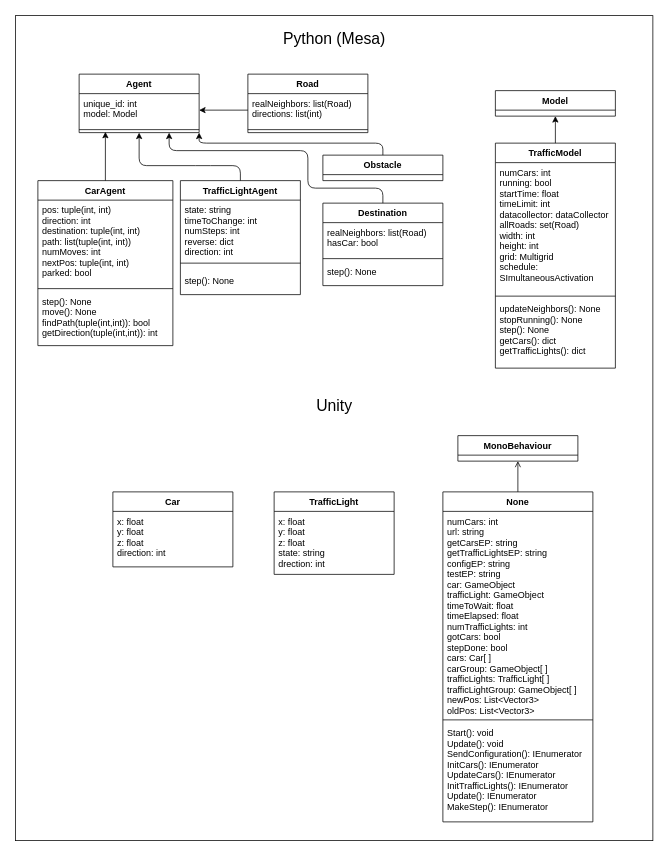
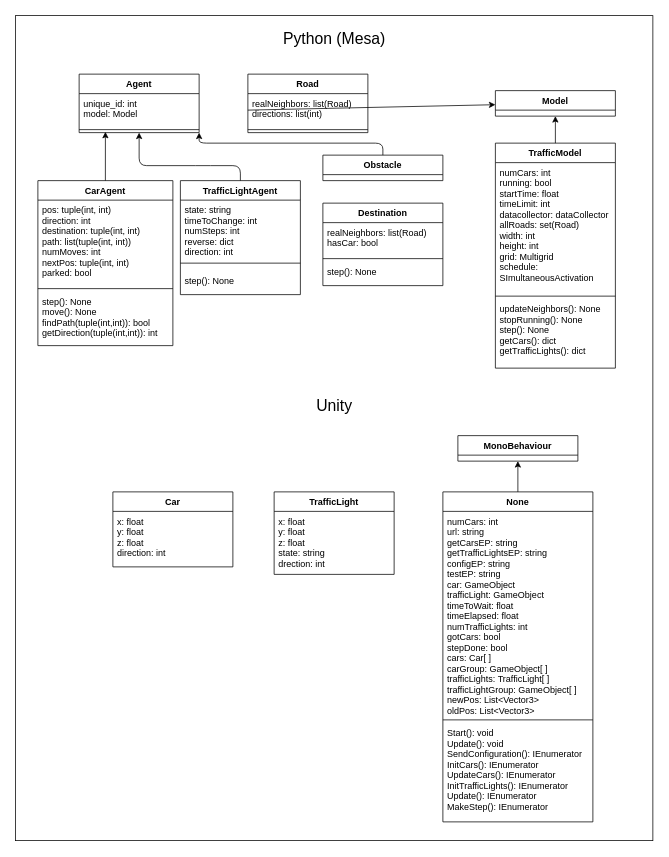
  <mxCell id="0" />
  <mxCell id="1" parent="0" />
  <mxCell id="2" value="" style="rounded=0;whiteSpace=wrap;html=1;" parent="1" vertex="1"><mxGeometry width="850" height="1100" as="geometry" x="20" y="20" /></mxCell>
  <mxCell id="3" style="edgeStyle=none;html=1;entryX=0.219;entryY=0.875;entryDx=0;entryDy=0;entryPerimeter=0;exitX=0.5;exitY=0;exitDx=0;exitDy=0;" parent="1" source="4" target="25" edge="1"><mxGeometry relative="1" as="geometry"><mxPoint x="140" y="230" as="sourcePoint" /></mxGeometry></mxCell>
  <mxCell id="4" value="CarAgent" style="swimlane;fontStyle=1;align=center;verticalAlign=top;childLayout=stackLayout;horizontal=1;startSize=26;horizontalStack=0;resizeParent=1;resizeParentMax=0;resizeLast=0;collapsible=1;marginBottom=0;fillColor=none;" parent="1" vertex="1"><mxGeometry x="50" y="240" width="180" height="220" as="geometry" /></mxCell>
  <mxCell id="5" value="pos: tuple(int, int)&#10;direction: int&#10;destination: tuple(int, int)&#10;path: list(tuple(int, int))&#10;numMoves: int&#10;nextPos: tuple(int, int)&#10;parked: bool" style="text;strokeColor=none;fillColor=none;align=left;verticalAlign=top;spacingLeft=4;spacingRight=4;overflow=hidden;rotatable=0;points=[[0,0.5],[1,0.5]];portConstraint=eastwest;" parent="4" vertex="1"><mxGeometry y="26" width="180" height="114" as="geometry" /></mxCell>
  <mxCell id="6" value="" style="line;strokeWidth=1;fillColor=none;align=left;verticalAlign=middle;spacingTop=-1;spacingLeft=3;spacingRight=3;rotatable=0;labelPosition=right;points=[];portConstraint=eastwest;" parent="4" vertex="1"><mxGeometry y="140" width="180" height="8" as="geometry" /></mxCell>
  <mxCell id="7" value="step(): None&#10;move(): None&#10;findPath(tuple(int,int)): bool&#10;getDirection(tuple(int,int)): int" style="text;strokeColor=none;fillColor=none;align=left;verticalAlign=top;spacingLeft=4;spacingRight=4;overflow=hidden;rotatable=0;points=[[0,0.5],[1,0.5]];portConstraint=eastwest;" parent="4" vertex="1"><mxGeometry y="148" width="180" height="72" as="geometry" /></mxCell>
  <mxCell id="8" style="edgeStyle=none;html=1;exitX=0.5;exitY=0;exitDx=0;exitDy=0;entryX=0.5;entryY=1;entryDx=0;entryDy=0;" parent="1" source="9" target="23" edge="1"><mxGeometry relative="1" as="geometry"><Array as="points"><mxPoint x="320" y="220" /><mxPoint x="270" y="220" /><mxPoint x="185" y="220" /></Array></mxGeometry></mxCell>
  <mxCell id="9" value="TrafficLightAgent" style="swimlane;fontStyle=1;align=center;verticalAlign=top;childLayout=stackLayout;horizontal=1;startSize=26;horizontalStack=0;resizeParent=1;resizeParentMax=0;resizeLast=0;collapsible=1;marginBottom=0;fillColor=none;" parent="1" vertex="1"><mxGeometry x="240" y="240" width="160" height="152" as="geometry" /></mxCell>
  <mxCell id="10" value="state: string&#10;timeToChange: int&#10;numSteps: int&#10;reverse: dict&#10;direction: int" style="text;strokeColor=none;fillColor=none;align=left;verticalAlign=top;spacingLeft=4;spacingRight=4;overflow=hidden;rotatable=0;points=[[0,0.5],[1,0.5]];portConstraint=eastwest;" parent="9" vertex="1"><mxGeometry y="26" width="160" height="74" as="geometry" /></mxCell>
  <mxCell id="11" value="" style="line;strokeWidth=1;fillColor=none;align=left;verticalAlign=middle;spacingTop=-1;spacingLeft=3;spacingRight=3;rotatable=0;labelPosition=right;points=[];portConstraint=eastwest;" parent="9" vertex="1"><mxGeometry y="100" width="160" height="20" as="geometry" /></mxCell>
  <mxCell id="12" value="step(): None" style="text;strokeColor=none;fillColor=none;align=left;verticalAlign=top;spacingLeft=4;spacingRight=4;overflow=hidden;rotatable=0;points=[[0,0.5],[1,0.5]];portConstraint=eastwest;" parent="9" vertex="1"><mxGeometry y="120" width="160" height="32" as="geometry" /></mxCell>
  <mxCell id="13" value="Road" style="swimlane;fontStyle=1;align=center;verticalAlign=top;childLayout=stackLayout;horizontal=1;startSize=26;horizontalStack=0;resizeParent=1;resizeParentMax=0;resizeLast=0;collapsible=1;marginBottom=0;fillColor=none;" parent="1" vertex="1"><mxGeometry x="330" y="98" width="160" height="78" as="geometry" /></mxCell>
  <mxCell id="14" value="realNeighbors: list(Road)&#10;directions: list(int)&#10;" style="text;strokeColor=none;fillColor=none;align=left;verticalAlign=top;spacingLeft=4;spacingRight=4;overflow=hidden;rotatable=0;points=[[0,0.5],[1,0.5]];portConstraint=eastwest;" parent="13" vertex="1"><mxGeometry y="26" width="160" height="44" as="geometry" /></mxCell>
  <mxCell id="15" value="" style="line;strokeWidth=1;fillColor=none;align=left;verticalAlign=middle;spacingTop=-1;spacingLeft=3;spacingRight=3;rotatable=0;labelPosition=right;points=[];portConstraint=eastwest;" parent="13" vertex="1"><mxGeometry y="70" width="160" height="8" as="geometry" /></mxCell>
- <mxCell id="16" style="edgeStyle=none;html=1;exitX=0.5;exitY=0;exitDx=0;exitDy=0;entryX=0.75;entryY=1;entryDx=0;entryDy=0;" parent="1" source="17" target="23" edge="1"><mxGeometry relative="1" as="geometry"><Array as="points"><mxPoint x="510" y="250" /><mxPoint x="410" y="250" /><mxPoint x="410" y="200" /><mxPoint x="225" y="200" /></Array></mxGeometry></mxCell>
  <mxCell id="17" value="Destination" style="swimlane;fontStyle=1;align=center;verticalAlign=top;childLayout=stackLayout;horizontal=1;startSize=26;horizontalStack=0;resizeParent=1;resizeParentMax=0;resizeLast=0;collapsible=1;marginBottom=0;fillColor=none;" parent="1" vertex="1"><mxGeometry x="430" y="270" width="160" height="110" as="geometry" /></mxCell>
  <mxCell id="18" value="realNeighbors: list(Road)&#10;hasCar: bool" style="text;strokeColor=none;fillColor=none;align=left;verticalAlign=top;spacingLeft=4;spacingRight=4;overflow=hidden;rotatable=0;points=[[0,0.5],[1,0.5]];portConstraint=eastwest;" parent="17" vertex="1"><mxGeometry y="26" width="160" height="44" as="geometry" /></mxCell>
  <mxCell id="19" value="" style="line;strokeWidth=1;fillColor=none;align=left;verticalAlign=middle;spacingTop=-1;spacingLeft=3;spacingRight=3;rotatable=0;labelPosition=right;points=[];portConstraint=eastwest;" parent="17" vertex="1"><mxGeometry y="70" width="160" height="8" as="geometry" /></mxCell>
  <mxCell id="20" value="step(): None" style="text;strokeColor=none;fillColor=none;align=left;verticalAlign=top;spacingLeft=4;spacingRight=4;overflow=hidden;rotatable=0;points=[[0,0.5],[1,0.5]];portConstraint=eastwest;" parent="17" vertex="1"><mxGeometry y="78" width="160" height="32" as="geometry" /></mxCell>
  <mxCell id="21" style="edgeStyle=none;html=1;exitX=0.5;exitY=0;exitDx=0;exitDy=0;" parent="1" source="22" edge="1"><mxGeometry relative="1" as="geometry"><mxPoint x="265" y="176" as="targetPoint" /><Array as="points"><mxPoint x="510" y="190" /><mxPoint x="265" y="190" /></Array></mxGeometry></mxCell>
  <mxCell id="22" value="Obstacle" style="swimlane;fontStyle=1;align=center;verticalAlign=top;childLayout=stackLayout;horizontal=1;startSize=26;horizontalStack=0;resizeParent=1;resizeParentMax=0;resizeLast=0;collapsible=1;marginBottom=0;fillColor=none;" parent="1" vertex="1"><mxGeometry x="430" y="206" width="160" height="34" as="geometry" /></mxCell>
  <mxCell id="23" value="Agent" style="swimlane;fontStyle=1;align=center;verticalAlign=top;childLayout=stackLayout;horizontal=1;startSize=26;horizontalStack=0;resizeParent=1;resizeParentMax=0;resizeLast=0;collapsible=1;marginBottom=0;fillColor=none;" parent="1" vertex="1"><mxGeometry x="105" y="98" width="160" height="78" as="geometry" /></mxCell>
  <mxCell id="24" value="unique_id: int&#10;model: Model" style="text;strokeColor=none;fillColor=none;align=left;verticalAlign=top;spacingLeft=4;spacingRight=4;overflow=hidden;rotatable=0;points=[[0,0.5],[1,0.5]];portConstraint=eastwest;" parent="23" vertex="1"><mxGeometry y="26" width="160" height="44" as="geometry" /></mxCell>
  <mxCell id="25" value="" style="line;strokeWidth=1;fillColor=none;align=left;verticalAlign=middle;spacingTop=-1;spacingLeft=3;spacingRight=3;rotatable=0;labelPosition=right;points=[];portConstraint=eastwest;" parent="23" vertex="1"><mxGeometry y="70" width="160" height="8" as="geometry" /></mxCell>
  <mxCell id="26" value="Model" style="swimlane;fontStyle=1;align=center;verticalAlign=top;childLayout=stackLayout;horizontal=1;startSize=26;horizontalStack=0;resizeParent=1;resizeParentMax=0;resizeLast=0;collapsible=1;marginBottom=0;fillColor=none;" parent="1" vertex="1"><mxGeometry x="660" y="120" width="160" height="34" as="geometry" /></mxCell>
  <mxCell id="27" style="edgeStyle=none;html=1;exitX=0.5;exitY=0;exitDx=0;exitDy=0;entryX=0.5;entryY=1;entryDx=0;entryDy=0;" parent="1" source="28" target="26" edge="1"><mxGeometry relative="1" as="geometry" /></mxCell>
  <mxCell id="28" value="TrafficModel" style="swimlane;fontStyle=1;align=center;verticalAlign=top;childLayout=stackLayout;horizontal=1;startSize=26;horizontalStack=0;resizeParent=1;resizeParentMax=0;resizeLast=0;collapsible=1;marginBottom=0;fillColor=none;" parent="1" vertex="1"><mxGeometry x="660" y="190" width="160" height="300" as="geometry" /></mxCell>
  <mxCell id="29" value="numCars: int&#10;running: bool&#10;startTime: float&#10;timeLimit: int&#10;datacollector: dataCollector&#10;allRoads: set(Road)&#10;width: int&#10;height: int&#10;grid: Multigrid&#10;schedule: &#10;SImultaneousActivation" style="text;strokeColor=none;fillColor=none;align=left;verticalAlign=top;spacingLeft=4;spacingRight=4;overflow=hidden;rotatable=0;points=[[0,0.5],[1,0.5]];portConstraint=eastwest;" parent="28" vertex="1"><mxGeometry y="26" width="160" height="174" as="geometry" /></mxCell>
  <mxCell id="30" value="" style="line;strokeWidth=1;fillColor=none;align=left;verticalAlign=middle;spacingTop=-1;spacingLeft=3;spacingRight=3;rotatable=0;labelPosition=right;points=[];portConstraint=eastwest;" parent="28" vertex="1"><mxGeometry y="200" width="160" height="8" as="geometry" /></mxCell>
  <mxCell id="31" value="updateNeighbors(): None&#10;stopRunning(): None&#10;step(): None&#10;getCars(): dict&#10;getTrafficLights(): dict" style="text;strokeColor=none;fillColor=none;align=left;verticalAlign=top;spacingLeft=4;spacingRight=4;overflow=hidden;rotatable=0;points=[[0,0.5],[1,0.5]];portConstraint=eastwest;" parent="28" vertex="1"><mxGeometry y="208" width="160" height="92" as="geometry" /></mxCell>
  <mxCell id="32" value="Car" style="swimlane;fontStyle=1;align=center;verticalAlign=top;childLayout=stackLayout;horizontal=1;startSize=26;horizontalStack=0;resizeParent=1;resizeParentMax=0;resizeLast=0;collapsible=1;marginBottom=0;fillColor=none;" parent="1" vertex="1"><mxGeometry x="150" y="655" width="160" height="100" as="geometry" /></mxCell>
  <mxCell id="33" value="x: float&#10;y: float&#10;z: float&#10;direction: int&#10;" style="text;strokeColor=none;fillColor=none;align=left;verticalAlign=top;spacingLeft=4;spacingRight=4;overflow=hidden;rotatable=0;points=[[0,0.5],[1,0.5]];portConstraint=eastwest;" parent="32" vertex="1"><mxGeometry y="26" width="160" height="74" as="geometry" /></mxCell>
  <mxCell id="34" value="TrafficLight" style="swimlane;fontStyle=1;align=center;verticalAlign=top;childLayout=stackLayout;horizontal=1;startSize=26;horizontalStack=0;resizeParent=1;resizeParentMax=0;resizeLast=0;collapsible=1;marginBottom=0;fillColor=none;" parent="1" vertex="1"><mxGeometry x="365" y="655" width="160" height="110" as="geometry" /></mxCell>
  <mxCell id="35" value="x: float&#10;y: float&#10;z: float&#10;state: string&#10;drection: int" style="text;strokeColor=none;fillColor=none;align=left;verticalAlign=top;spacingLeft=4;spacingRight=4;overflow=hidden;rotatable=0;points=[[0,0.5],[1,0.5]];portConstraint=eastwest;" parent="34" vertex="1"><mxGeometry y="26" width="160" height="84" as="geometry" /></mxCell>
  <mxCell id="36" value="&lt;font style=&quot;font-size: 21px&quot;&gt;Python (Mesa)&lt;/font&gt;" style="text;html=1;align=center;verticalAlign=middle;resizable=0;points=[];autosize=1;strokeColor=none;" parent="1" vertex="1"><mxGeometry x="370" y="40" width="150" height="20" as="geometry" /></mxCell>
- <mxCell id="37" style="edgeStyle=none;html=1;exitX=0;exitY=0.5;exitDx=0;exitDy=0;entryX=1;entryY=0.5;entryDx=0;entryDy=0;" parent="1" source="14" target="24" edge="1"><mxGeometry relative="1" as="geometry" /></mxCell>
+ <mxCell id="37" style="edgeStyle=none;html=1;exitX=0;exitY=0.5;exitDx=0;exitDy=0;" parent="1" source="14" target="26" edge="1"><mxGeometry relative="1" as="geometry" /></mxCell>
  <mxCell id="38" value="&lt;font style=&quot;font-size: 21px&quot;&gt;Unity&lt;/font&gt;" style="text;html=1;align=center;verticalAlign=middle;resizable=0;points=[];autosize=1;strokeColor=none;" parent="1" vertex="1"><mxGeometry x="415" y="530" width="60" height="20" as="geometry" /></mxCell>
- <mxCell id="39" style="edgeStyle=none;html=1;exitX=0.5;exitY=0;exitDx=0;exitDy=0;entryX=0.5;entryY=1;entryDx=0;entryDy=0;endArrow=open;" parent="1" source="40" target="44" edge="1"><mxGeometry relative="1" as="geometry" /></mxCell>
+ <mxCell id="39" style="edgeStyle=none;html=1;exitX=0.5;exitY=0;exitDx=0;exitDy=0;entryX=0.5;entryY=1;entryDx=0;entryDy=0;" parent="1" source="40" target="44" edge="1"><mxGeometry relative="1" as="geometry" /></mxCell>
  <mxCell id="40" value="None" style="swimlane;fontStyle=1;align=center;verticalAlign=top;childLayout=stackLayout;horizontal=1;startSize=26;horizontalStack=0;resizeParent=1;resizeParentMax=0;resizeLast=0;collapsible=1;marginBottom=0;fillColor=none;" parent="1" vertex="1"><mxGeometry x="590" y="655" width="200" height="440" as="geometry" /></mxCell>
  <mxCell id="41" value="numCars: int&#10;url: string&#10;getCarsEP: string&#10;getTrafficLightsEP: string&#10;configEP: string&#10;testEP: string&#10;car: GameObject&#10;trafficLight: GameObject&#10;timeToWait: float&#10;timeElapsed: float&#10;numTrafficLights: int&#10;gotCars: bool&#10;stepDone: bool&#10;cars: Car[ ]&#10;carGroup: GameObject[ ]&#10;trafficLights: TrafficLight[ ]&#10;trafficLightGroup: GameObject[ ]&#10;newPos: List&lt;Vector3&gt;&#10;oldPos: List&lt;Vector3&gt;" style="text;strokeColor=none;fillColor=none;align=left;verticalAlign=top;spacingLeft=4;spacingRight=4;overflow=hidden;rotatable=0;points=[[0,0.5],[1,0.5]];portConstraint=eastwest;" parent="40" vertex="1"><mxGeometry y="26" width="200" height="274" as="geometry" /></mxCell>
  <mxCell id="42" value="" style="line;strokeWidth=1;fillColor=none;align=left;verticalAlign=middle;spacingTop=-1;spacingLeft=3;spacingRight=3;rotatable=0;labelPosition=right;points=[];portConstraint=eastwest;" parent="40" vertex="1"><mxGeometry y="300" width="200" height="8" as="geometry" /></mxCell>
  <mxCell id="43" value="Start(): void&#10;Update(): void&#10;SendConfiguration(): IEnumerator&#10;InitCars(): IEnumerator&#10;UpdateCars(): IEnumerator&#10;InitTrafficLights(): IEnumerator&#10;Update(): IEnumerator&#10;MakeStep(): IEnumerator" style="text;strokeColor=none;fillColor=none;align=left;verticalAlign=top;spacingLeft=4;spacingRight=4;overflow=hidden;rotatable=0;points=[[0,0.5],[1,0.5]];portConstraint=eastwest;" parent="40" vertex="1"><mxGeometry y="308" width="200" height="132" as="geometry" /></mxCell>
  <mxCell id="44" value="MonoBehaviour" style="swimlane;fontStyle=1;align=center;verticalAlign=top;childLayout=stackLayout;horizontal=1;startSize=26;horizontalStack=0;resizeParent=1;resizeParentMax=0;resizeLast=0;collapsible=1;marginBottom=0;fillColor=none;" parent="1" vertex="1"><mxGeometry x="610" y="580" width="160" height="34" as="geometry" /></mxCell>
